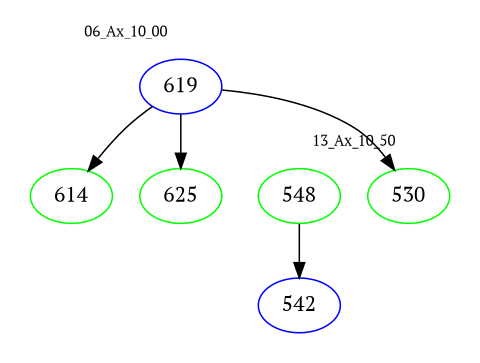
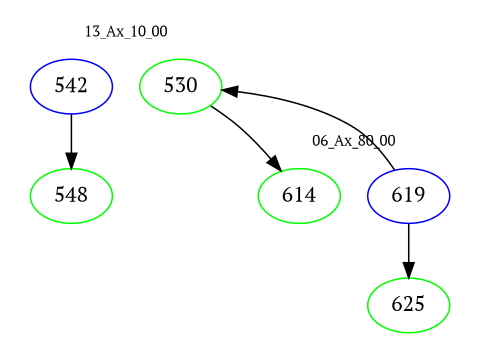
  digraph {
    fontname="PT Serif"
    node [color=green fontname="PT Serif"]
    edge [color=black fontname="PT Serif"]
    n1 [color=blue label=542]
    n2 [label=530]
    n3 [label=548]
    n4 [color=blue label=619]
    n5 [label=614]
    n6 [label=625]
    subgraph cluster_1 {
      color=white
      fontsize=10
-     label="13_Ax_10_50"
+     label="13_Ax_10_00"
      n1
      n2
      n3
    }
    subgraph cluster_2 {
      color=white
      fontsize=10
-     label="06_Ax_10_00"
+     label="06_Ax_80_00"
      n4
      n5
      n6
    }
-   n3 -> n1
+   n1 -> n3
    n4 -> n2
-   n4 -> n5
+   n2 -> n5
    n4 -> n6
  }
